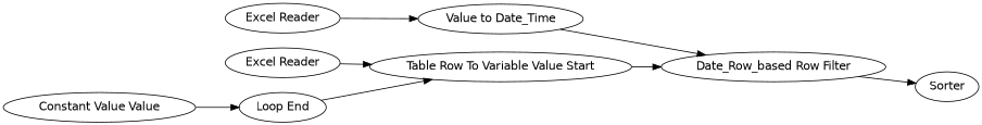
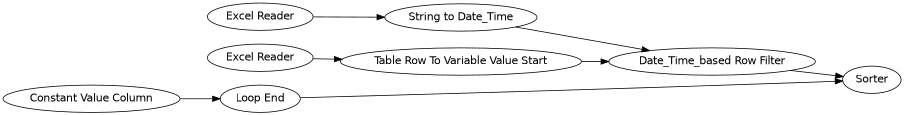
  digraph {
    fontname="DejaVu Sans"
    rankdir=LR
    node [fontname="DejaVu Sans"]
    edge [fontname="DejaVu Sans"]
    n1 [label="Excel Reader"]
    n2 [label="Table Row To Variable Value Start"]
-   n3 [label="Date_Row_based Row Filter"]
+   n3 [label="Date_Time_based Row Filter"]
    n4 [label="Excel Reader"]
-   n5 [label="Value to Date_Time"]
+   n5 [label="String to Date_Time"]
    n6 [label=Sorter]
-   n7 [label="Constant Value Value"]
+   n7 [label="Constant Value Column"]
    n8 [label="Loop End"]
    n1 -> n2
    n2 -> n3
    n3 -> n6
    n4 -> n5
    n5 -> n3
    n7 -> n8
-   n8 -> n2
+   n8 -> n6
  }
